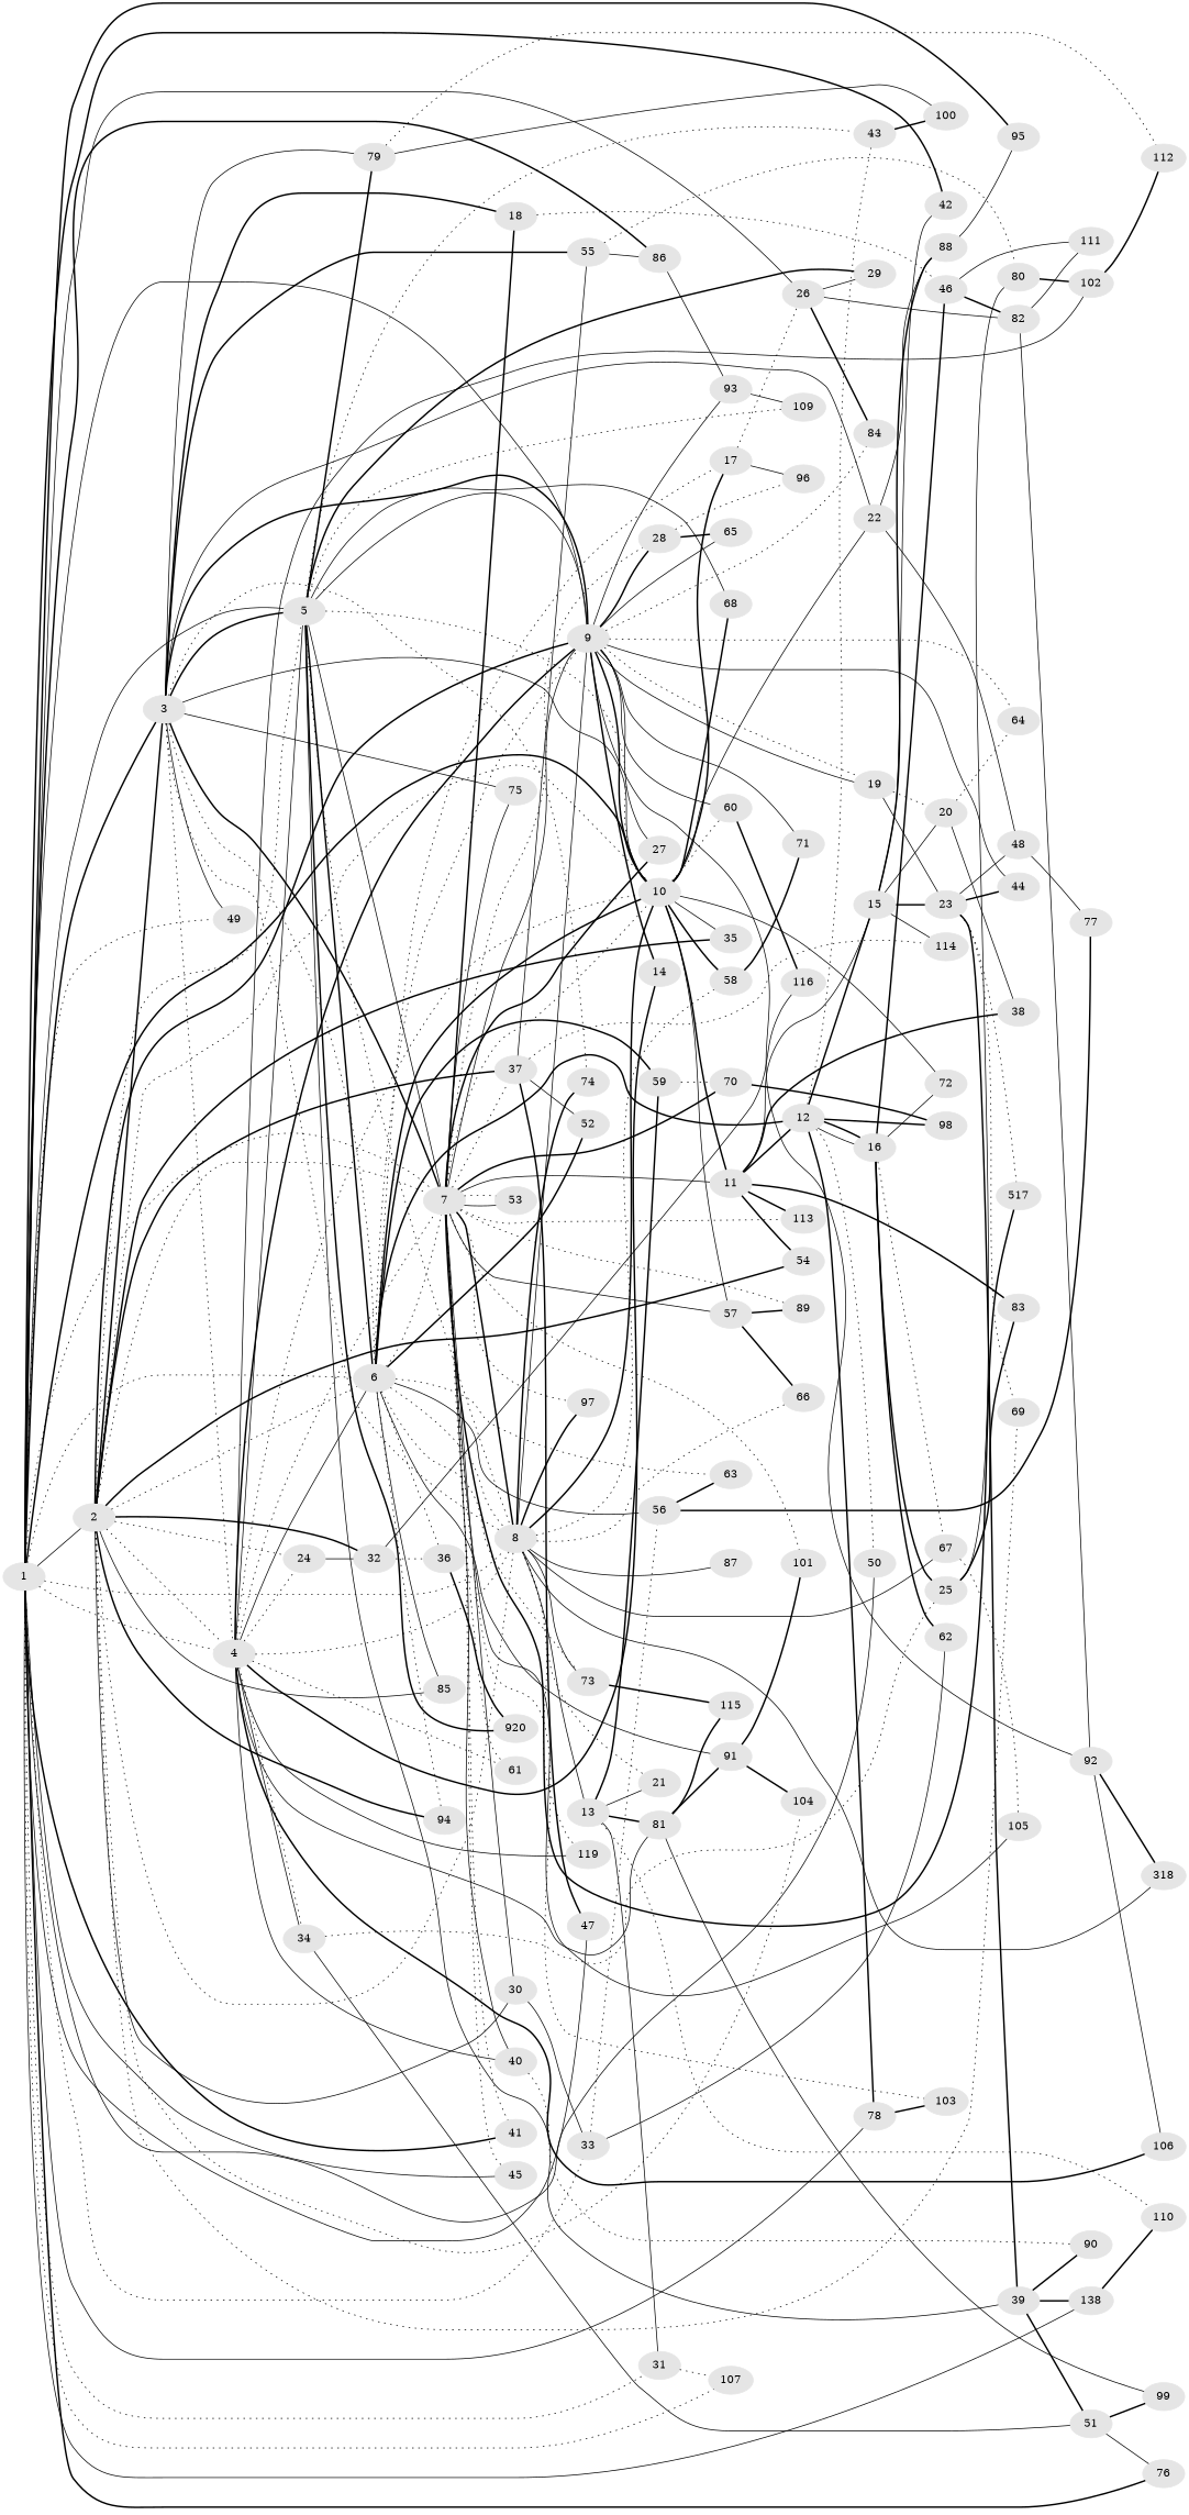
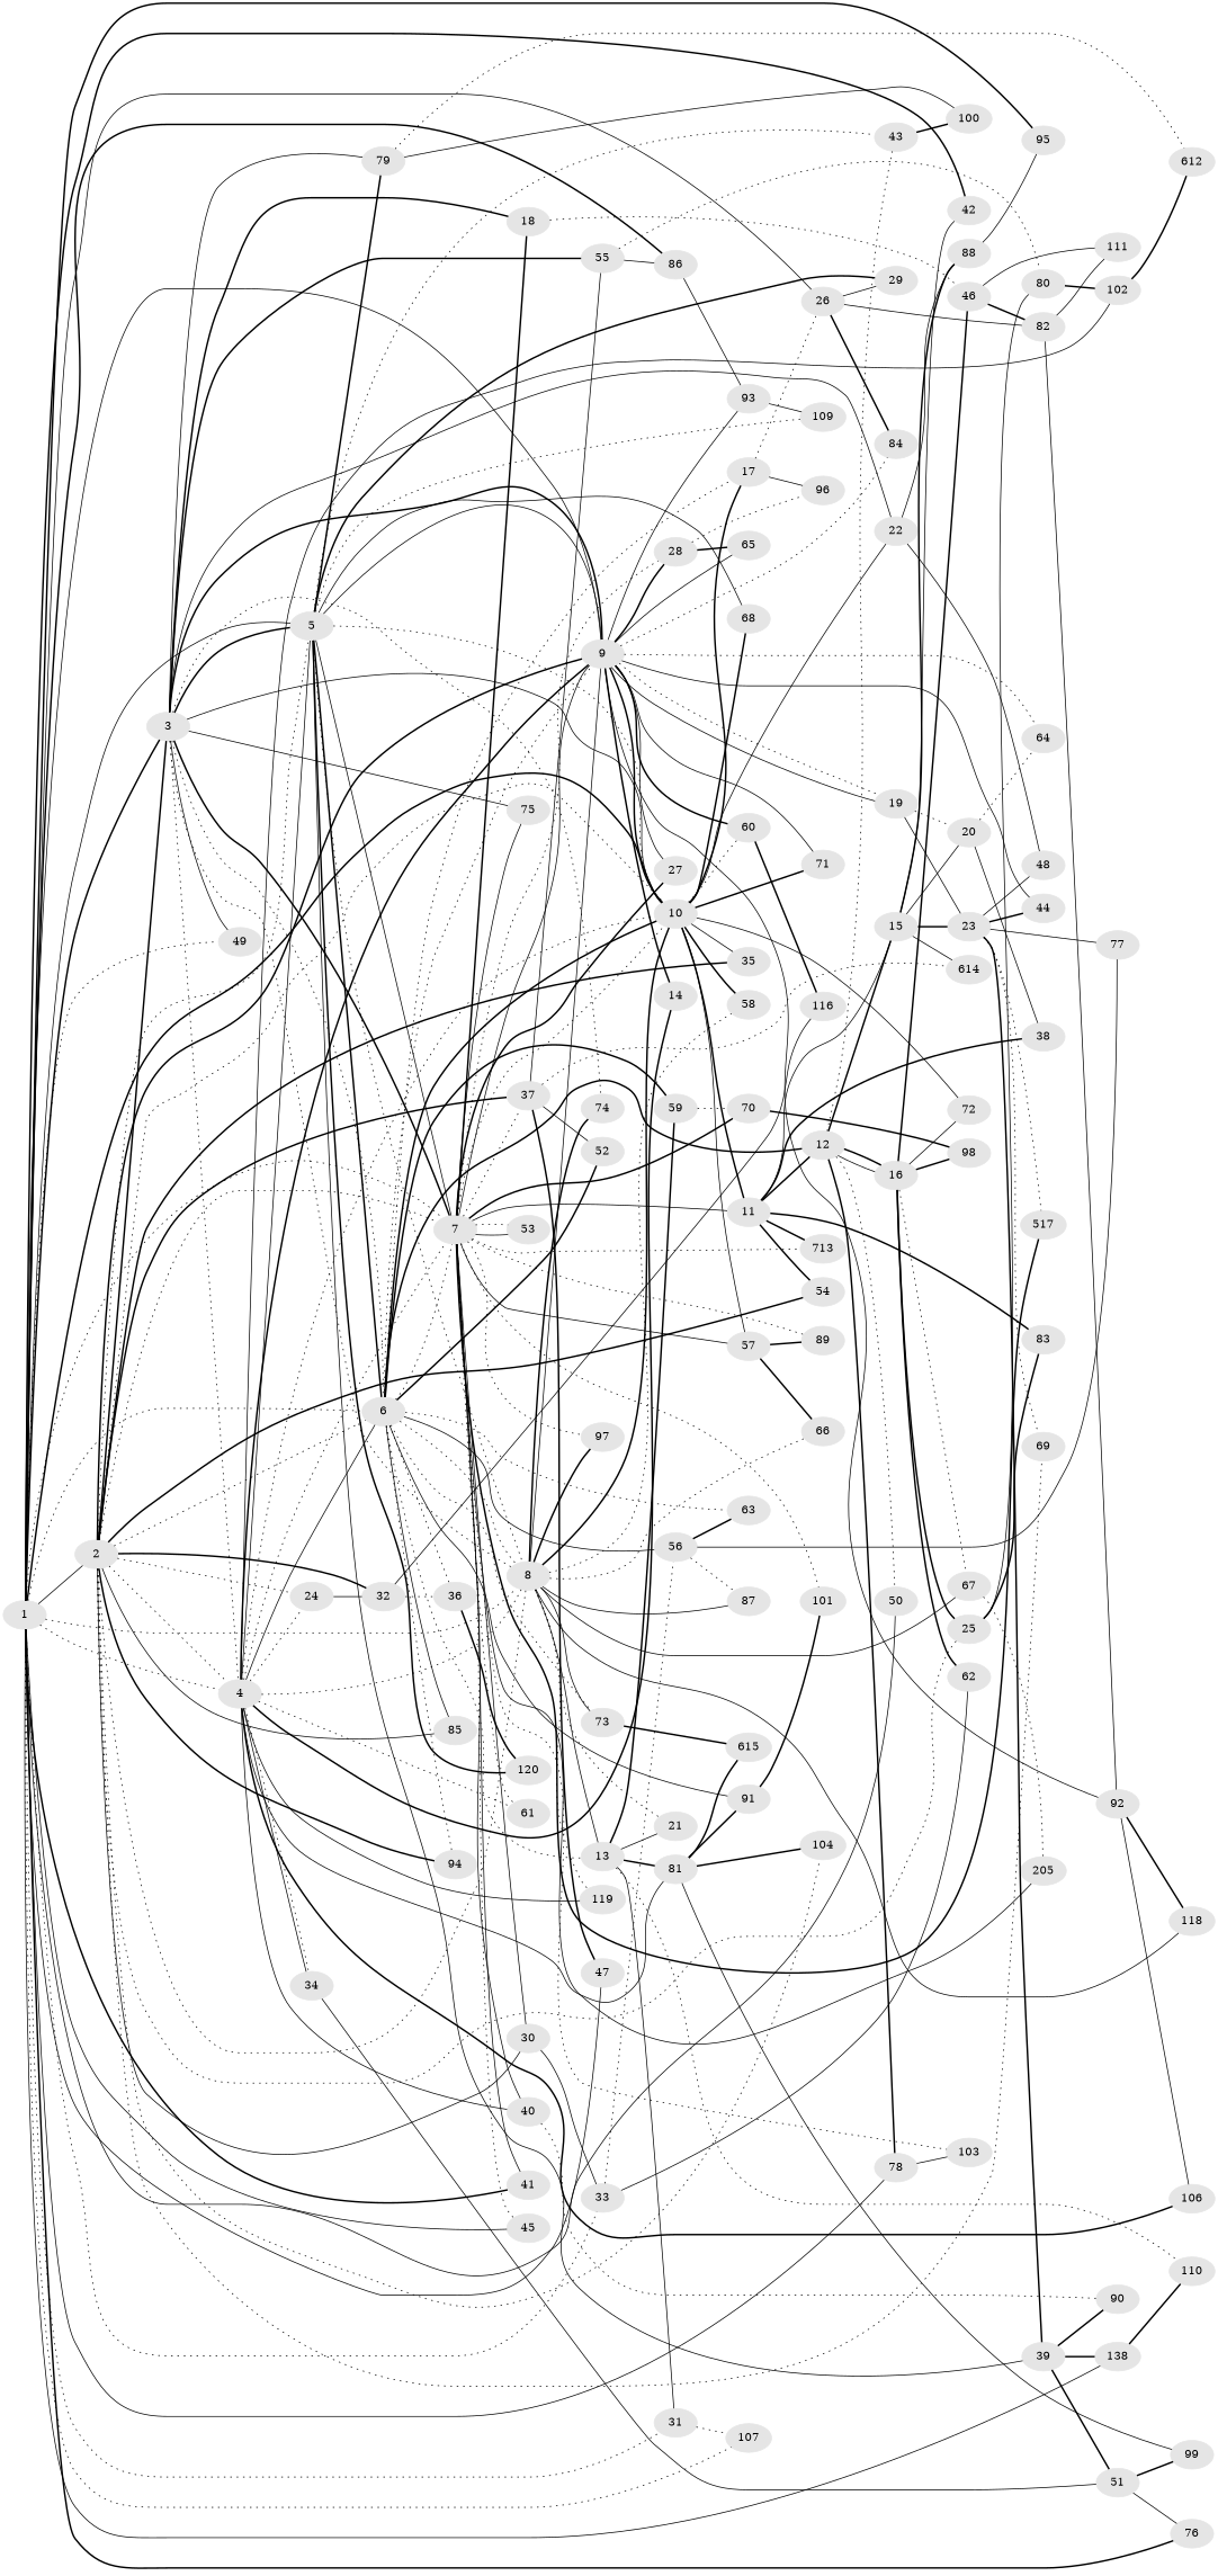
  graph {
    rankdir=LR
    node [color=gray90 style=filled]
    edge [style=solid]
    1
    2
    3
    4
    5
    6
    7
    8
    9
    10
    26
    31
    33
    41
    42
    45
    47
    49
    50
    76
    78
    86
    95
    107
    n25 [label=138]
    24
    25
    30
    32
    35
    37
    54
    69
    85
    94
    104
    18
    22
    55
    74
    75
    79
    14
    34
    40
    61
    81
    102
    106
    119
    29
    39
    43
    68
    109
-   120 [label=920]
+   120
    12
    13
    17
    36
    52
    56
    59
    63
    73
    91
    11
    27
    28
    53
    57
    70
    89
    97
    101
    103
-   105
-   113
+   105 [label=205]
+   113 [label=713]
    n79 [label=517]
    21
    58
    66
    67
    87
-   118 [label=318]
+   118
    19
    44
    60
    64
    65
    71
    84
    92
    93
    72
    82
    62
    110
    83
    80
    116
-   114
+   114 [label=614]
    46
    88
    48
    100
-   112
+   112 [label=612]
    51
    90
    99
-   115
+   115 [label=615]
    15
    16
    98
    96
    77
    38
    20
    23
    111
    1 -- 2
    1 -- 3 [style=bold]
    1 -- 4 [style=dotted]
    1 -- 5
    1 -- 6 [style=dotted]
    1 -- 7 [style=dotted]
    1 -- 8 [style=dotted]
    1 -- 9
    1 -- 10 [style=bold]
    1 -- 26
    1 -- 31 [style=dotted]
    1 -- 33 [style=dotted]
    1 -- 41 [style=bold]
    1 -- 42 [style=bold]
    1 -- 45
    1 -- 47
    1 -- 49 [style=dotted]
    1 -- 50
    1 -- 76 [style=bold]
    1 -- 78
    1 -- 86 [style=bold]
    1 -- 95 [style=bold]
    1 -- 107 [style=dotted]
    1 -- n25
    2 -- 3 [style=bold]
    2 -- 4 [style=dotted]
    2 -- 5 [style=dotted]
    2 -- 6 [style=dotted]
    2 -- 7 [style=dotted]
    2 -- 8 [style=dotted]
    2 -- 9 [style=bold]
    2 -- 10 [style=dotted]
    2 -- 24 [style=dotted]
-   34 -- 25 [style=dotted]
+   2 -- 25 [style=dotted]
    2 -- 30
    2 -- 32 [style=bold]
    2 -- 35 [style=bold]
    2 -- 37 [style=bold]
    2 -- 54 [style=bold]
    2 -- 69 [style=dotted]
    2 -- 85
    2 -- 94 [style=bold]
    2 -- 104 [style=dotted]
    3 -- 4 [style=dotted]
    3 -- 5 [style=bold]
    3 -- 6 [style=dotted]
    3 -- 7 [style=bold]
    3 -- 8 [style=dotted]
    3 -- 9 [style=bold]
    3 -- 10
    3 -- 49
    3 -- 18 [style=bold]
    3 -- 22
    3 -- 55 [style=bold]
    3 -- 74 [style=dotted]
    3 -- 75
    3 -- 79
    4 -- 5
    4 -- 6
    4 -- 7 [style=dotted]
    4 -- 8 [style=dotted]
    4 -- 9 [style=bold]
    4 -- 10 [style=dotted]
    4 -- 24 [style=dotted]
    4 -- 14 [style=bold]
    4 -- 34
    4 -- 34 [style=dotted]
    4 -- 40
    4 -- 61 [style=dotted]
    4 -- 81
    4 -- 102
    4 -- 106 [style=bold]
    4 -- 119
    5 -- 6 [style=bold]
    5 -- 7
    5 -- 8 [style=dotted]
    5 -- 9
    5 -- 10 [style=dotted]
    5 -- 79 [style=bold]
    5 -- 29 [style=bold]
    5 -- 39
    5 -- 43 [style=dotted]
    5 -- 68
    5 -- 109 [style=dotted]
    5 -- 120 [style=bold]
    6 -- 7 [style=dotted]
    6 -- 8 [style=dotted]
    6 -- 9 [style=dotted]
    6 -- 10 [style=bold]
    6 -- 85
    6 -- 94 [style=dotted]
    6 -- 12 [style=bold]
+   6 -- 13 [style=dotted]
    6 -- 17 [style=dotted]
    6 -- 36 [style=dotted]
    6 -- 52 [style=bold]
    6 -- 56
    6 -- 59 [style=bold]
    6 -- 63 [style=dotted]
    6 -- 73 [style=dotted]
    6 -- 91
-   7 -- 8 [style=bold]
    7 -- 9
    7 -- 10 [style=dotted]
-   7 -- 41 [style=dotted]
+   7 -- 41
    7 -- 45 [style=dotted]
    7 -- 30
    7 -- 37 [style=dotted]
    7 -- 18 [style=bold]
    7 -- 75
    7 -- 40
    7 -- 61 [style=dotted]
    7 -- 11
    7 -- 27 [style=bold]
    7 -- 28 [style=dotted]
    7 -- 53
    7 -- 53 [style=dotted]
    7 -- 57
    7 -- 70 [style=bold]
    7 -- 89 [style=dotted]
    7 -- 97 [style=dotted]
    7 -- 101 [style=dotted]
    7 -- 103 [style=dotted]
    7 -- 105
    7 -- 113 [style=dotted]
    7 -- n79 [style=bold]
    8 -- 9
    8 -- 10 [style=bold]
    8 -- 74 [style=bold]
    8 -- 119 [style=dotted]
    8 -- 13
    8 -- 73
    8 -- 97 [style=bold]
    8 -- 21 [style=dotted]
    8 -- 58 [style=dotted]
    8 -- 66 [style=dotted]
    8 -- 67
    8 -- 87
    8 -- 118
    9 -- 10 [style=bold]
    9 -- 14 [style=bold]
    9 -- 27
    9 -- 28 [style=bold]
    9 -- 19
    9 -- 19 [style=dotted]
    9 -- 44
-   9 -- 60
+   9 -- 60 [style=bold]
    9 -- 64 [style=dotted]
    9 -- 65
    9 -- 71
    9 -- 84 [style=dotted]
    9 -- 92
    9 -- 93
    10 -- 35
    10 -- 22
    10 -- 68 [style=bold]
    10 -- 17 [style=bold]
    10 -- 11 [style=bold]
    10 -- 57
    10 -- 58 [style=bold]
    10 -- 60 [style=dotted]
    10 -- 72
    26 -- 29
    26 -- 84 [style=bold]
    26 -- 82
    31 -- 107 [style=dotted]
    33 -- 56 [style=dotted]
    33 -- 62
-   78 -- 103 [style=bold]
+   78 -- 103
    86 -- 93
    n25 -- 110 [style=bold]
    24 -- 32
    25 -- 83 [style=bold]
    25 -- 80
    30 -- 33
    32 -- 36 [style=dotted]
    32 -- 116
    37 -- 47 [style=bold]
    37 -- 55
    37 -- 52
    37 -- 114 [style=dotted]
    18 -- 46 [style=dotted]
    22 -- 88
    22 -- 48
    55 -- 86
    55 -- 80 [style=dotted]
    79 -- 100
    79 -- 112 [style=dotted]
    34 -- 51
    40 -- 90 [style=dotted]
    81 -- 91 [style=bold]
    81 -- 99
    81 -- 115 [style=bold]
    102 -- 112 [style=bold]
    39 -- n25 [style=bold]
    39 -- 51 [style=bold]
    39 -- 90 [style=bold]
    43 -- 100 [style=bold]
    12 -- 50 [style=dotted]
    12 -- 78 [style=bold]
    12 -- 43 [style=dotted]
    12 -- 15 [style=bold]
    12 -- 16
    12 -- 16 [style=bold]
-   12 -- 98 [style=bold]
+   16 -- 98 [style=bold]
    13 -- 31
    13 -- 81 [style=bold]
    13 -- 59 [style=bold]
    13 -- 21
    13 -- 110 [style=dotted]
    17 -- 26 [style=dotted]
    17 -- 96
    36 -- 120 [style=bold]
    56 -- 63 [style=bold]
-   56 -- 77 [style=bold]
+   56 -- 87 [style=dotted]
+   56 -- 77
    59 -- 70 [style=dotted]
    73 -- 115 [style=bold]
-   91 -- 104 [style=bold]
+   81 -- 104 [style=bold]
    91 -- 101 [style=bold]
    11 -- 54 [style=bold]
    11 -- 12 [style=bold]
    11 -- 113 [style=bold]
    11 -- 83 [style=bold]
    11 -- 15
    11 -- 38 [style=bold]
    28 -- 65 [style=bold]
    28 -- 96 [style=dotted]
    57 -- 89 [style=bold]
    57 -- 66 [style=bold]
    70 -- 98 [style=bold]
-   58 -- 71 [style=bold]
+   10 -- 71 [style=bold]
    67 -- 105 [style=dotted]
    19 -- 20 [style=dotted]
    19 -- 23
    60 -- 116 [style=bold]
    92 -- 106
    92 -- 118 [style=bold]
    93 -- 109
    82 -- 92
    82 -- 111
    80 -- 102 [style=bold]
    46 -- 82 [style=bold]
    46 -- 111
    88 -- 95
-   48 -- 77
+   23 -- 77
    51 -- 76
    51 -- 99 [style=bold]
    15 -- 42
    15 -- 114
    15 -- 88 [style=bold]
    15 -- 20
    15 -- 23 [style=bold]
    16 -- 25 [style=bold]
    16 -- 67 [style=dotted]
    16 -- 72
    16 -- 62 [style=bold]
    16 -- 46 [style=bold]
    20 -- 64 [style=dotted]
    20 -- 38
    23 -- 69 [style=dotted]
    23 -- 39 [style=bold]
    23 -- n79 [style=dotted]
    23 -- 44 [style=bold]
    23 -- 48
  }
